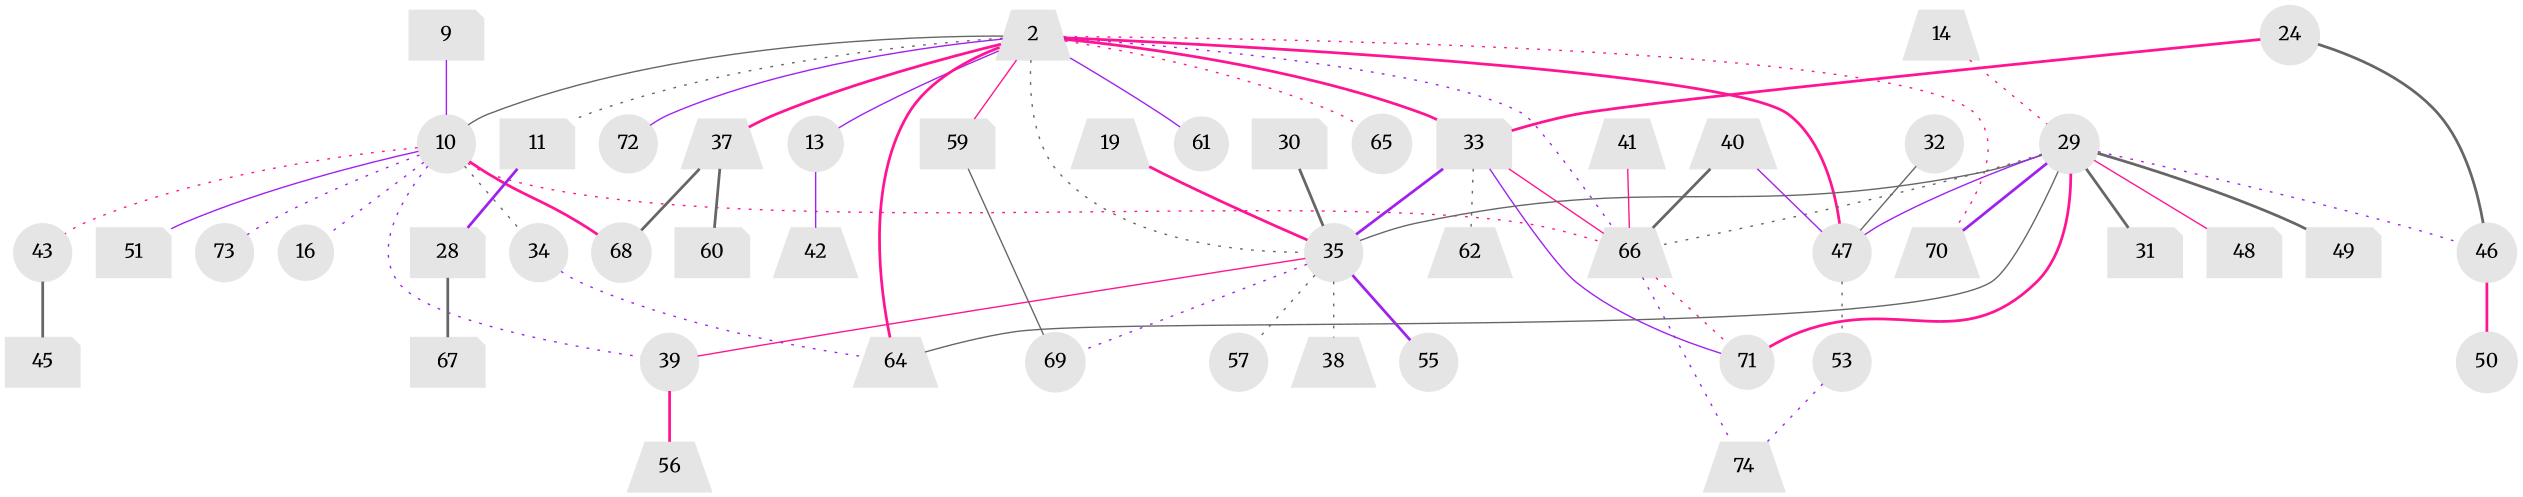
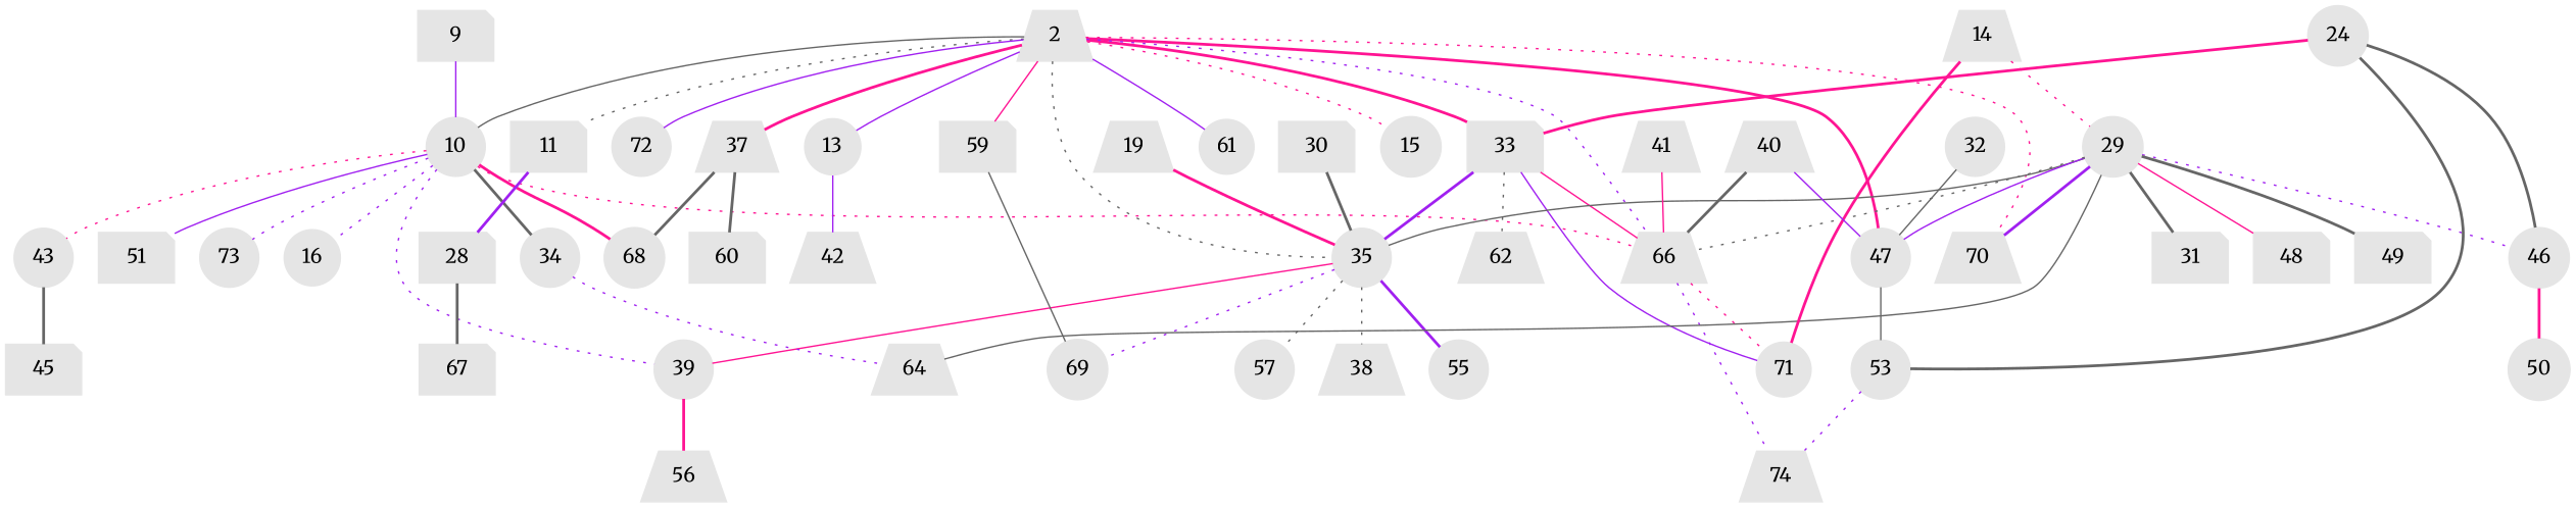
  graph {
    fontname=Merriweather
    node [color=gray90 fontname=Merriweather shape=circle style=filled]
    edge [color=gray40 fontname=Merriweather style=bold]
    2 [shape=trapezium]
    10 [super="+8+4"]
    11 [shape=note]
    13
    33 [shape=note super="+18"]
    35 [super="+5"]
    37 [shape=trapezium]
    47 [super="+23"]
    59 [shape=note]
    61
    64 [shape=trapezium super="+12+58"]
-   65
+   65 [label=15]
    66 [shape=trapezium super="+27+63+54"]
    70 [shape=trapezium super="+26+52"]
    72
    16
    34
    39
    43
    51 [shape=note]
    68
    73
    28 [shape=note]
    42 [shape=trapezium]
    71 [super="+44"]
    62 [shape=trapezium]
    38 [shape=trapezium]
    55
    57
    69
    60 [shape=note]
    53
    74 [shape=trapezium]
    9 [shape=note]
    56 [shape=trapezium]
    45 [shape=note]
    67 [shape=note]
    29 [super="+6+17"]
    46
    31 [shape=note]
    48 [shape=note]
    49 [shape=note]
    14 [shape=trapezium]
    19 [shape=trapezium]
    24 [super="+20"]
    50
    30 [shape=note]
    32
    40 [shape=trapezium]
    41 [shape=trapezium]
    2 -- 10 [style=solid weight=3]
    2 -- 11 [style=dotted]
    2 -- 13 [color=purple style=solid]
    2 -- 33 [color=deeppink weight=2]
    2 -- 35 [style=dotted]
    2 -- 37 [color=deeppink]
    2 -- 47 [color=deeppink]
    2 -- 59 [color=deeppink style=solid]
    2 -- 61 [color=purple style=solid]
-   2 -- 64 [color=deeppink weight=2]
    2 -- 65 [color=deeppink style=dotted]
    2 -- 66 [color=purple style=dotted weight=3]
    2 -- 70 [color=deeppink style=dotted weight=2]
    2 -- 72 [color=purple style=solid]
    10 -- 66 [color=deeppink style=dotted weight=2]
    10 -- 16 [color=purple style=dotted]
-   10 -- 34 [style=dotted]
+   10 -- 34
    10 -- 39 [color=purple style=dotted]
    10 -- 43 [color=deeppink style=dotted]
    10 -- 51 [color=purple style=solid]
    10 -- 68 [color=deeppink]
    10 -- 73 [color=purple style=dotted]
    11 -- 28 [color=purple]
    13 -- 42 [color=purple style=solid]
    33 -- 35 [color=purple weight=2]
    33 -- 66 [color=deeppink style=solid]
    33 -- 71 [color=purple style=solid]
    33 -- 62 [style=dotted]
    35 -- 39 [color=deeppink style=solid]
    35 -- 38 [style=dotted]
    35 -- 55 [color=purple]
    35 -- 57 [style=dotted]
    35 -- 69 [color=purple style=dotted]
    37 -- 68
    37 -- 60
-   47 -- 53 [style=dotted]
+   47 -- 53 [style=solid]
    59 -- 69 [style=solid]
    66 -- 71 [color=deeppink style=dotted]
    66 -- 74 [color=purple style=dotted]
    34 -- 64 [color=purple style=dotted]
    39 -- 56 [color=deeppink]
    43 -- 45
    28 -- 67
    53 -- 74 [color=purple style=dotted]
    9 -- 10 [color=purple style=solid]
    29 -- 35 [style=solid weight=3]
    29 -- 47 [color=purple style=solid]
    29 -- 64 [style=solid]
    29 -- 66 [style=dotted weight=3]
    29 -- 70 [color=purple]
-   29 -- 71 [color=deeppink]
+   14 -- 71 [color=deeppink]
    29 -- 46 [color=purple style=dotted]
    29 -- 31
    29 -- 48 [color=deeppink style=solid]
    29 -- 49
    46 -- 50 [color=deeppink]
    14 -- 29 [color=deeppink style=dotted]
    19 -- 35 [color=deeppink]
    24 -- 33 [color=deeppink weight=2]
+   24 -- 53
    24 -- 46
    30 -- 35
    32 -- 47 [style=solid]
    40 -- 47 [color=purple style=solid]
    40 -- 66
    41 -- 66 [color=deeppink style=solid]
  }
